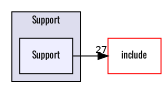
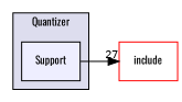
  digraph {
    compound=true
    rankdir=LR
    fontname=Oswald
    node [fontname=Oswald fontsize=10 shape=box]
    n1 [fillcolor="#eeeeff" label=Support pencolor=black style=filled]
    n2 [color=red label=include]
    subgraph cluster_1 {
      bgcolor="#ddddee"
      fontsize=10
-     label=Support
+     label=Quantizer
      pencolor=black
      n1
    }
    n1 -> n2 [headlabel=27 labeldistance=1.5 labelfontname=Helvetica labelfontsize=10 fontname=Oswald]
  }
